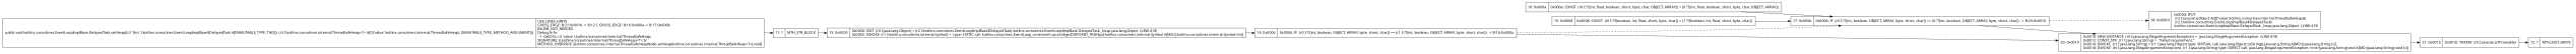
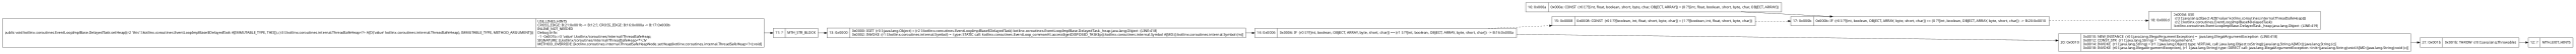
  digraph {
    fontname="Noto Sans"
    rankdir=LR
    node [fontname="Noto Sans" shape=record]
    edge [fontname="Noto Sans"]
    n1 [label="{11\:\ ?|MTH_STR_BLOCK\l}"]
    n2 [label="{13\:\ 0x0000|0x0000: IGET  (r0 I:java.lang.Object) = (r2 I:kotlinx.coroutines.EventLoopImplBase$DelayedTask) kotlinx.coroutines.EventLoopImplBase.DelayedTask._heap java.lang.Object  (LINE:418)\l0x0002: INVOKE  (r1 I:kotlinx.coroutines.internal.Symbol) =  type: STATIC call: kotlinx.coroutines.EventLoop_commonKt.access$getDISPOSED_TASK$p():kotlinx.coroutines.internal.Symbol A[MD:():kotlinx.coroutines.internal.Symbol (m)]\l}"]
    n3 [label="{14\:\ 0x0006|0x0006: IF  (r0 I:??[int, boolean, OBJECT, ARRAY, byte, short, char]) == (r1 I:??[int, boolean, OBJECT, ARRAY, byte, short, char])  \-\> B:16:0x000a \l}"]
    n4 [label="{15\:\ 0x0008|0x0008: CONST  (r0 I:??[boolean, int, float, short, byte, char]) = (1 ??[boolean, int, float, short, byte, char]) \l}"]
    n5 [label="{20\:\ 0x0010|0x0010: NEW_INSTANCE  (r0 I:java.lang.IllegalArgumentException) =  java.lang.IllegalArgumentException  (LINE:418)\l0x0012: CONST_STR  (r1 I:java.lang.String) =  \"Failed requirement.\" \l0x0014: INVOKE  (r1 I:java.lang.String) = (r1 I:java.lang.Object) type: VIRTUAL call: java.lang.Object.toString():java.lang.String A[MD:():java.lang.String (c)]\l0x0018: INVOKE  (r0 I:java.lang.IllegalArgumentException), (r1 I:java.lang.String) type: DIRECT call: java.lang.IllegalArgumentException.\<init\>(java.lang.String):void A[MD:(java.lang.String):void (c)]\l}"]
    n6 [label="{17\:\ 0x000b|0x000b: IF  (r0 I:??[int, boolean, OBJECT, ARRAY, byte, short, char]) == (0 ??[int, boolean, OBJECT, ARRAY, byte, short, char])  \-\> B:20:0x0010 \l}"]
    n7 [label="{16\:\ 0x000a|0x000a: CONST  (r0 I:??[int, float, boolean, short, byte, char, OBJECT, ARRAY]) = (0 ??[int, float, boolean, short, byte, char, OBJECT, ARRAY]) \l}"]
-   n8 [label="{18\:\ 0x000d|0x000d: IPUT  \l  (r3 I:java.lang.Object A[D('value' kotlinx.coroutines.internal.ThreadSafeHeap)])\l  (r2 I:kotlinx.coroutines.EventLoopImplBase$DelayedTask)\l kotlinx.coroutines.EventLoopImplBase.DelayedTask._heap java.lang.Object  (LINE:419)\l}"]
+   n8 [label="{18\:\ 0x000d|0x000d: USE  \l  (r3 I:java.lang.Object A[D('value' kotlinx.coroutines.internal.ThreadSafeHeap)])\l  (r2 I:kotlinx.coroutines.EventLoopImplBase$DelayedTask)\l kotlinx.coroutines.EventLoopImplBase.DelayedTask._heap java.lang.Object  (LINE:419)\l}"]
    n9 [label="{21\:\ 0x001b|0x001b: THROW  (r0 I:java.lang.Throwable) \l}"]
    n10 [label="{12\:\ ?|MTH_EXIT_HINTS\l}"]
    n11 [label="{public void kotlinx.coroutines.EventLoopImplBase.DelayedTask.setHeap((r2 'this' I:kotlinx.coroutines.EventLoopImplBase$DelayedTask A[IMMUTABLE_TYPE, THIS]), (r3 I:kotlinx.coroutines.internal.ThreadSafeHeap\<?\> A[D('value' kotlinx.coroutines.internal.ThreadSafeHeap), IMMUTABLE_TYPE, METHOD_ARGUMENT]))  | USE_LINES_HINTS\lCROSS_EDGE: B:21:0x001b \-\> B:12:?, CROSS_EDGE: B:16:0x000a \-\> B:17:0x000b\lINLINE_NOT_NEEDED\lDebug Info:\l  \-1 \-0x001b: r3 'value' Lkotlinx\/coroutines\/internal\/ThreadSafeHeap;\lSIGNATURE: (Lkotlinx\/coroutines\/internal\/ThreadSafeHeap\<*\>;)V\lMETHOD_OVERRIDE: [kotlinx.coroutines.internal.ThreadSafeHeapNode.setHeap(kotlinx.coroutines.internal.ThreadSafeHeap\<?\>):void]\l}"]
    n1 -> n2
    n2 -> n3
-   n3 -> n6 [style=dashed]
+   n3 -> n4 [style=dashed]
    n3 -> n5
-   n4 -> n6
+   n4 -> n6 [style=dashed]
    n5 -> n9
-   n6 -> n5
    n6 -> n8 [style=dashed]
    n7 -> n6
    n9 -> n10
    n11 -> n1
  }
